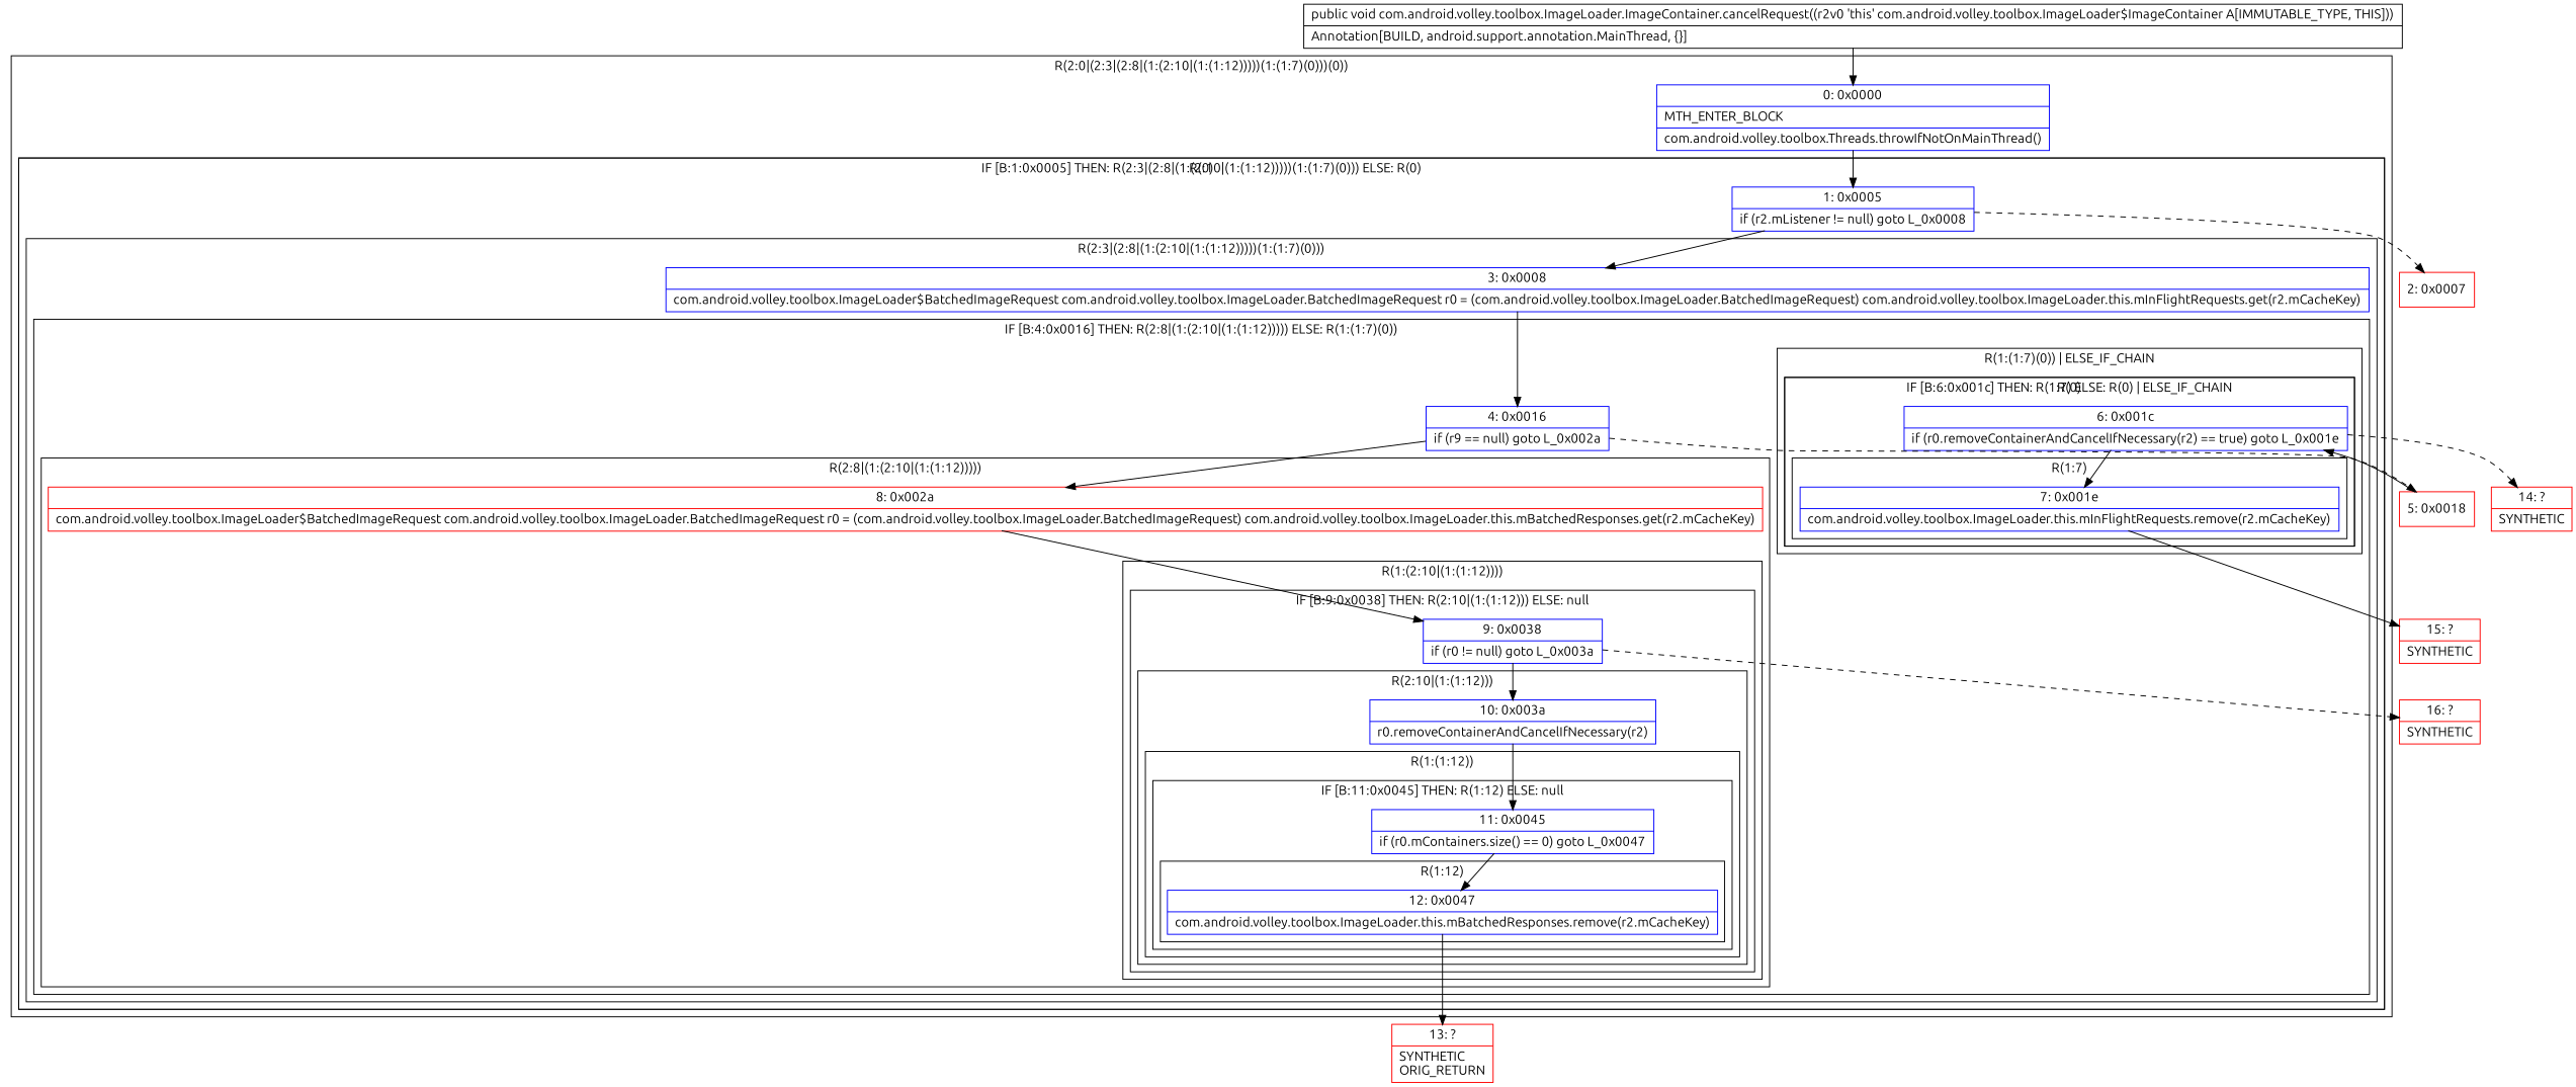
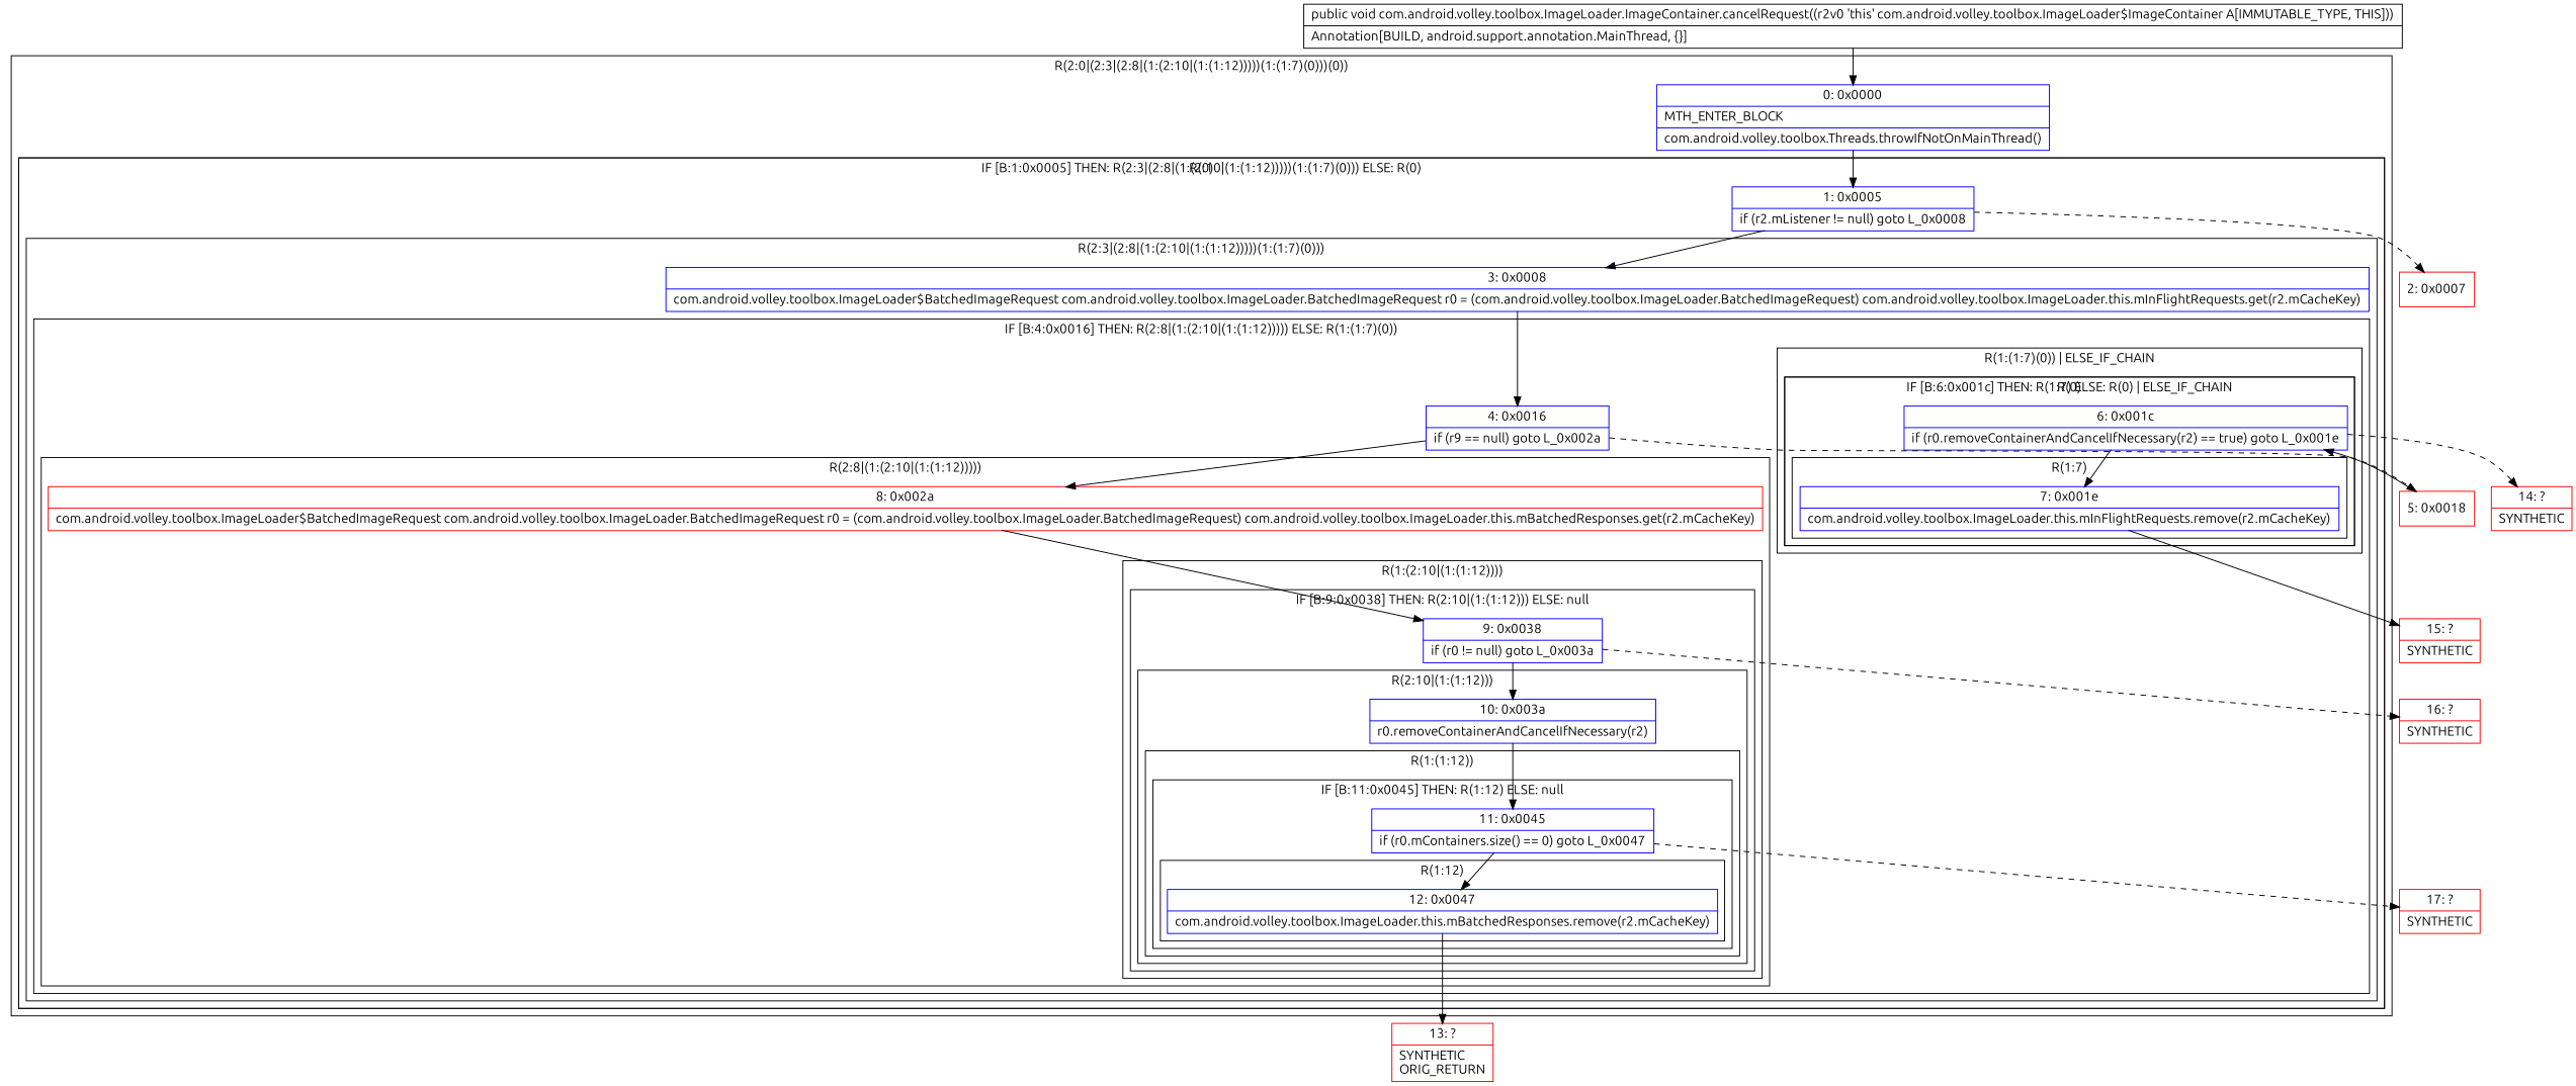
  digraph {
    fontname=Ubuntu
    node [color=blue fontname=Ubuntu shape=record]
    edge [fontname=Ubuntu]
    n1 [label="{12\:\ 0x0047|com.android.volley.toolbox.ImageLoader.this.mBatchedResponses.remove(r2.mCacheKey)\l}"]
    n2 [label="{11\:\ 0x0045|if (r0.mContainers.size() == 0) goto L_0x0047\l}"]
    n3 [label="{10\:\ 0x003a|r0.removeContainerAndCancelIfNecessary(r2)\l}"]
    n4 [label="{9\:\ 0x0038|if (r0 != null) goto L_0x003a\l}"]
    n5 [color=red label="{8\:\ 0x002a|com.android.volley.toolbox.ImageLoader$BatchedImageRequest com.android.volley.toolbox.ImageLoader.BatchedImageRequest r0 = (com.android.volley.toolbox.ImageLoader.BatchedImageRequest) com.android.volley.toolbox.ImageLoader.this.mBatchedResponses.get(r2.mCacheKey)\l}"]
    n6 [label="{7\:\ 0x001e|com.android.volley.toolbox.ImageLoader.this.mInFlightRequests.remove(r2.mCacheKey)\l}"]
    n7 [label="{6\:\ 0x001c|if (r0.removeContainerAndCancelIfNecessary(r2) == true) goto L_0x001e\l}"]
    n8 [label="{4\:\ 0x0016|if (r9 == null) goto L_0x002a\l}"]
    n9 [label="{3\:\ 0x0008|com.android.volley.toolbox.ImageLoader$BatchedImageRequest com.android.volley.toolbox.ImageLoader.BatchedImageRequest r0 = (com.android.volley.toolbox.ImageLoader.BatchedImageRequest) com.android.volley.toolbox.ImageLoader.this.mInFlightRequests.get(r2.mCacheKey)\l}"]
    n10 [label="{1\:\ 0x0005|if (r2.mListener != null) goto L_0x0008\l}"]
    n11 [label="{0\:\ 0x0000|MTH_ENTER_BLOCK\l|com.android.volley.toolbox.Threads.throwIfNotOnMainThread()\l}"]
    n12 [color=red label="{13\:\ ?|SYNTHETIC\lORIG_RETURN\l}"]
+   n13 [color=red label="{17\:\ ?|SYNTHETIC\l}"]
    n14 [color=red label="{16\:\ ?|SYNTHETIC\l}"]
    n15 [color=red label="{15\:\ ?|SYNTHETIC\l}"]
    n16 [color=red label="{14\:\ ?|SYNTHETIC\l}"]
    n17 [color=red label="{5\:\ 0x0018}"]
    n18 [color=red label="{2\:\ 0x0007}"]
    n19 [label="{public void com.android.volley.toolbox.ImageLoader.ImageContainer.cancelRequest((r2v0 'this' com.android.volley.toolbox.ImageLoader$ImageContainer A[IMMUTABLE_TYPE, THIS]))  | Annotation[BUILD, android.support.annotation.MainThread, \{\}]\l}" color=""]
    subgraph cluster_1 {
      label="R(2:0|(2:3|(2:8|(1:(2:10|(1:(1:12)))))(1:(1:7)(0)))(0))"
      n11
      subgraph cluster_2 {
        label="IF [B:1:0x0005] THEN: R(2:3|(2:8|(1:(2:10|(1:(1:12)))))(1:(1:7)(0))) ELSE: R(0)"
        n10
        subgraph cluster_3 {
          label="R(2:3|(2:8|(1:(2:10|(1:(1:12)))))(1:(1:7)(0)))"
          n9
          subgraph cluster_4 {
            label="IF [B:4:0x0016] THEN: R(2:8|(1:(2:10|(1:(1:12))))) ELSE: R(1:(1:7)(0))"
            n8
            subgraph cluster_5 {
              label="R(2:8|(1:(2:10|(1:(1:12)))))"
              n5
              subgraph cluster_6 {
                label="R(1:(2:10|(1:(1:12))))"
                subgraph cluster_7 {
                  label="IF [B:9:0x0038] THEN: R(2:10|(1:(1:12))) ELSE: null"
                  n4
                  subgraph cluster_8 {
                    label="R(2:10|(1:(1:12)))"
                    n3
                    subgraph cluster_9 {
                      label="R(1:(1:12))"
                      subgraph cluster_10 {
                        label="IF [B:11:0x0045] THEN: R(1:12) ELSE: null"
                        n2
                        subgraph cluster_11 {
                          label="R(1:12)"
                          n1
                        }
                      }
                    }
                  }
                }
              }
            }
            subgraph cluster_12 {
              label="R(1:(1:7)(0)) | ELSE_IF_CHAIN\l"
              subgraph cluster_13 {
                label="IF [B:6:0x001c] THEN: R(1:7) ELSE: R(0) | ELSE_IF_CHAIN\l"
                n7
                subgraph cluster_14 {
                  label="R(1:7)"
                  n6
                }
                subgraph cluster_15 {
                  label="R(0)"
                }
              }
            }
          }
        }
        subgraph cluster_16 {
          label="R(0)"
        }
      }
    }
    n1 -> n12
    n2 -> n1
+   n2 -> n13 [style=dashed]
    n3 -> n2
    n4 -> n3
    n4 -> n14 [style=dashed]
    n5 -> n4
    n6 -> n15
    n7 -> n6
    n7 -> n16 [style=dashed]
    n8 -> n5
    n8 -> n17 [style=dashed]
    n9 -> n8
    n10 -> n9
    n10 -> n18 [style=dashed]
    n11 -> n10
    n17 -> n7
    n19 -> n11
  }
